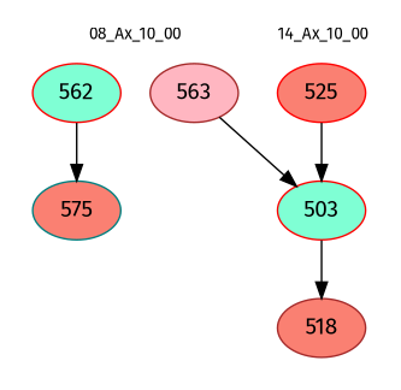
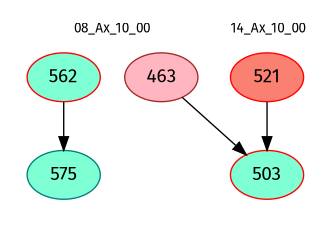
  digraph {
    fontname="Fira Sans"
    node [color=red fillcolor=salmon fontname="Fira Sans" style=filled]
    edge [color=black fontname="Fira Sans"]
-   n1 [color=brown fillcolor=lightpink label=563]
+   n1 [color=brown fillcolor=lightpink label=463]
    n2 [fillcolor=aquamarine label=562]
-   n3 [color=teal label=575]
-   n4 [label=525]
+   n3 [color=teal fillcolor=aquamarine label=575]
+   n4 [label=521]
    n5 [fillcolor=aquamarine label=503]
-   n6 [color=brown label=518]
    subgraph cluster_1 {
      color=white
      fontsize=10
      label="08_Ax_10_00"
      n1
      n2
      n3
    }
    subgraph cluster_2 {
      color=white
      fontsize=10
      label="14_Ax_10_00"
      n4
      n5
-     n6
    }
    n1 -> n5
    n2 -> n3
    n4 -> n5
-   n5 -> n6
  }
